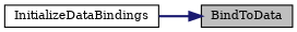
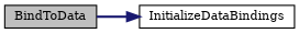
  digraph {
    rankdir=RL
    fontname="DejaVu Serif"
    node [color=black fontname="DejaVu Serif" fontsize=10 shape=record style=filled]
    n1 [fillcolor=grey75 fontcolor=black height=0.2 label=BindToData width=0.4]
    n2 [fillcolor=white height=0.2 label=InitializeDataBindings width=0.4]
-   n1 -> n2 [color=midnightblue dir=back fontname="DejaVu Serif" fontsize=10 labelfontname=Helvetica labelfontsize=10 style=bold]
+   n2 -> n1 [color=midnightblue dir=back fontname="DejaVu Serif" fontsize=10 labelfontname=Helvetica labelfontsize=10 style=bold]
  }
